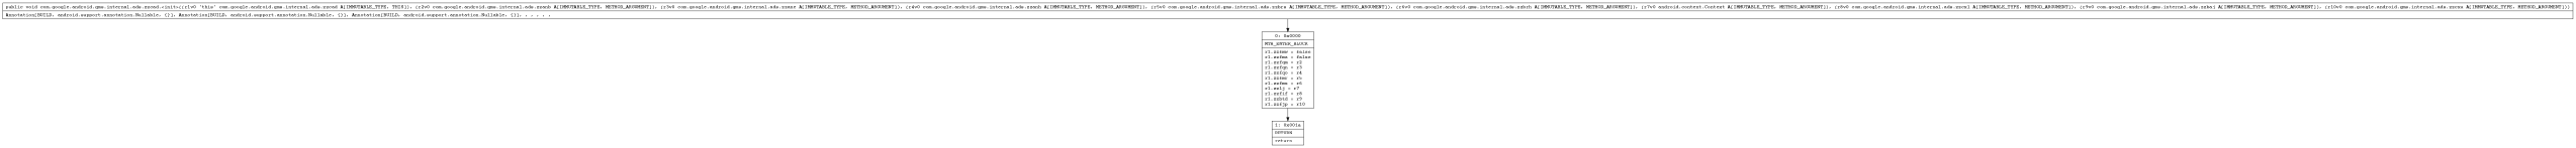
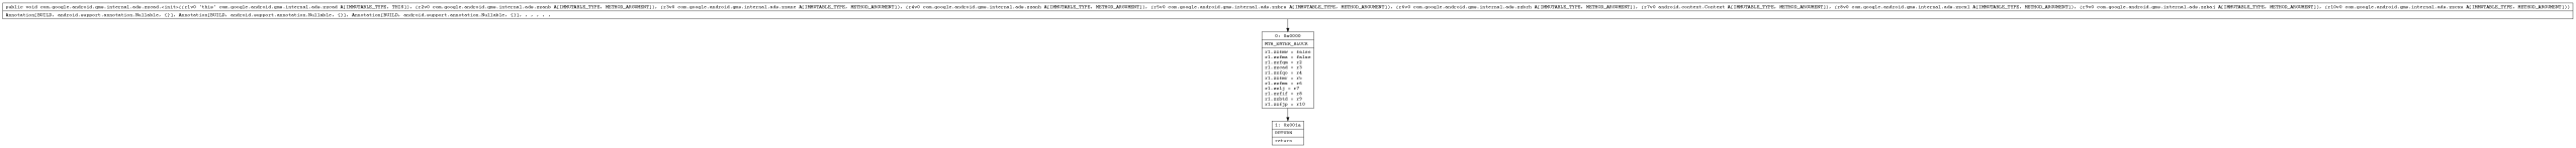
  digraph {
    fontname="Courier Prime"
    node [shape=record fontname="Courier Prime"]
    edge [fontname="Courier Prime"]
-   n1 [label="{0\:\ 0x0000|MTH_ENTER_BLOCK\l|r1.zzfmw = false\lr1.zzfmz = false\lr1.zzfqm = r2\lr1.zzfqn = r3\lr1.zzfqo = r4\lr1.zzfmr = r5\lr1.zzfms = r6\lr1.zzlj = r7\lr1.zzfif = r8\lr1.zzbtd = r9\lr1.zzfjp = r10\l}"]
+   n1 [label="{0\:\ 0x0000|MTH_ENTER_BLOCK\l|r1.zzfmw = false\lr1.zzfmz = false\lr1.zzfqm = r2\lr1.zzcad = r3\lr1.zzfqo = r4\lr1.zzfmr = r5\lr1.zzfms = r6\lr1.zzlj = r7\lr1.zzfif = r8\lr1.zzbtd = r9\lr1.zzfjp = r10\l}"]
    n2 [label="{1\:\ 0x001a|RETURN\l|return\l}"]
    n3 [label="{public void com.google.android.gms.internal.ads.zzcad.\<init\>((r1v0 'this' com.google.android.gms.internal.ads.zzcad A[IMMUTABLE_TYPE, THIS]), (r2v0 com.google.android.gms.internal.ads.zzanb A[IMMUTABLE_TYPE, METHOD_ARGUMENT]), (r3v0 com.google.android.gms.internal.ads.zzane A[IMMUTABLE_TYPE, METHOD_ARGUMENT]), (r4v0 com.google.android.gms.internal.ads.zzanh A[IMMUTABLE_TYPE, METHOD_ARGUMENT]), (r5v0 com.google.android.gms.internal.ads.zzbrs A[IMMUTABLE_TYPE, METHOD_ARGUMENT]), (r6v0 com.google.android.gms.internal.ads.zzbrh A[IMMUTABLE_TYPE, METHOD_ARGUMENT]), (r7v0 android.content.Context A[IMMUTABLE_TYPE, METHOD_ARGUMENT]), (r8v0 com.google.android.gms.internal.ads.zzcxl A[IMMUTABLE_TYPE, METHOD_ARGUMENT]), (r9v0 com.google.android.gms.internal.ads.zzbaj A[IMMUTABLE_TYPE, METHOD_ARGUMENT]), (r10v0 com.google.android.gms.internal.ads.zzcxu A[IMMUTABLE_TYPE, METHOD_ARGUMENT]))  | Annotation[BUILD, android.support.annotation.Nullable, \{\}], Annotation[BUILD, android.support.annotation.Nullable, \{\}], Annotation[BUILD, android.support.annotation.Nullable, \{\}], , , , , , \l}"]
    n1 -> n2
    n3 -> n1
  }
